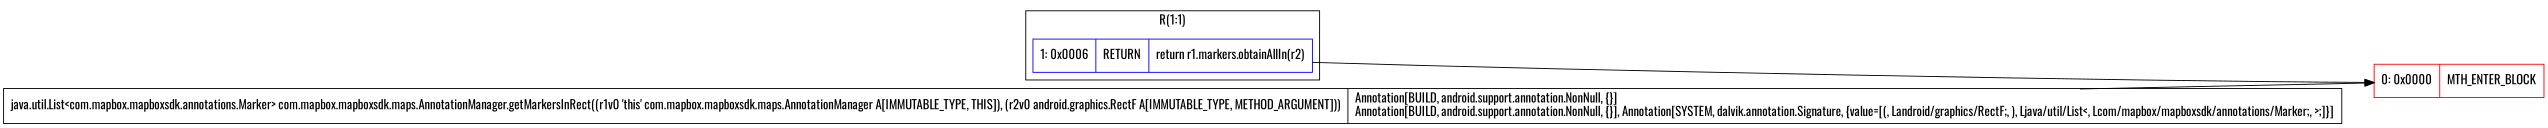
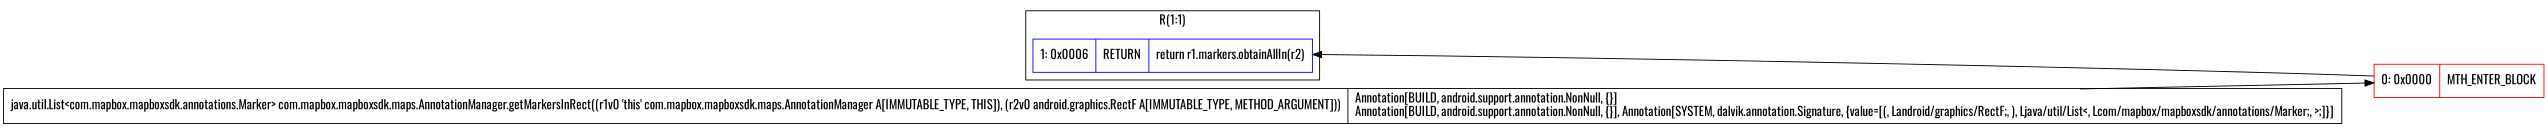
  digraph {
    rankdir=LR
    fontname=Oswald
    node [shape=record fontname=Oswald]
    edge [fontname=Oswald]
    n1 [color=blue label="{1\:\ 0x0006|RETURN\l|return r1.markers.obtainAllIn(r2)\l}"]
    n2 [color=red label="{0\:\ 0x0000|MTH_ENTER_BLOCK\l}"]
    n3 [label="{java.util.List\<com.mapbox.mapboxsdk.annotations.Marker\> com.mapbox.mapboxsdk.maps.AnnotationManager.getMarkersInRect((r1v0 'this' com.mapbox.mapboxsdk.maps.AnnotationManager A[IMMUTABLE_TYPE, THIS]), (r2v0 android.graphics.RectF A[IMMUTABLE_TYPE, METHOD_ARGUMENT]))  | Annotation[BUILD, android.support.annotation.NonNull, \{\}]\lAnnotation[BUILD, android.support.annotation.NonNull, \{\}], Annotation[SYSTEM, dalvik.annotation.Signature, \{value=[(, Landroid\/graphics\/RectF;, ), Ljava\/util\/List\<, Lcom\/mapbox\/mapboxsdk\/annotations\/Marker;, \>;]\}]\l}"]
    subgraph cluster_1 {
      label="R(1:1)"
      n1
    }
-   n1 -> n2
+   n2 -> n1
    n3 -> n2
  }
